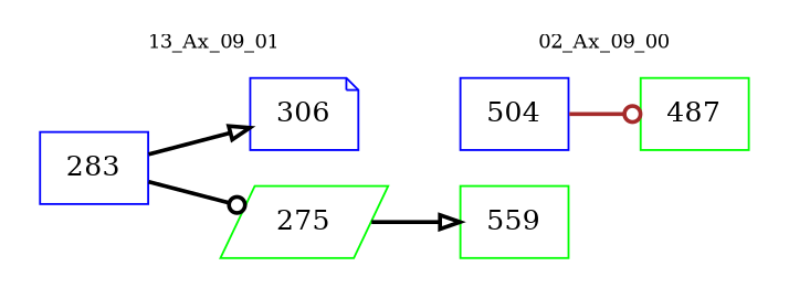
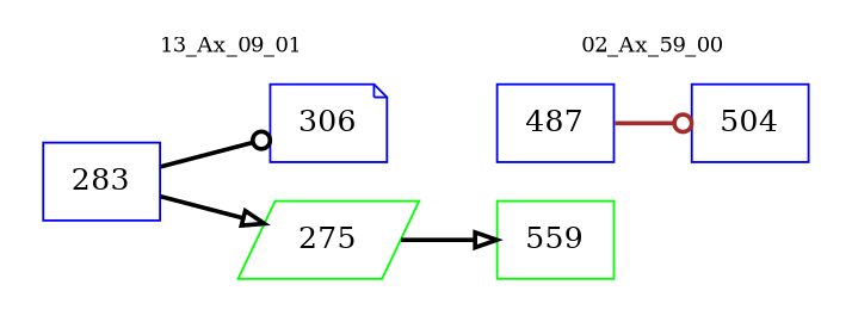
  digraph {
    rankdir=LR
    node [color=blue shape=box]
    edge [arrowhead=odot color=black style=bold]
    n1 [label=504]
-   n2 [color=green label=487]
+   n2 [label=487]
    n3 [color=green label=559]
    n4 [label=283]
    n5 [color=green label=275 shape=parallelogram]
    n6 [label=306 shape=note]
    subgraph cluster_1 {
      color=white
      fontsize=10
-     label="02_Ax_09_00"
+     label="02_Ax_59_00"
      n1
      n2
      n3
    }
    subgraph cluster_2 {
      color=white
      fontsize=10
      label="13_Ax_09_01"
      n4
      n5
      n6
    }
-   n1 -> n2 [color=brown]
-   n4 -> n5
-   n4 -> n6 [arrowhead=onormal]
+   n2 -> n1 [color=brown]
+   n4 -> n5 [arrowhead=onormal]
+   n4 -> n6
    n5 -> n3 [arrowhead=onormal]
  }
